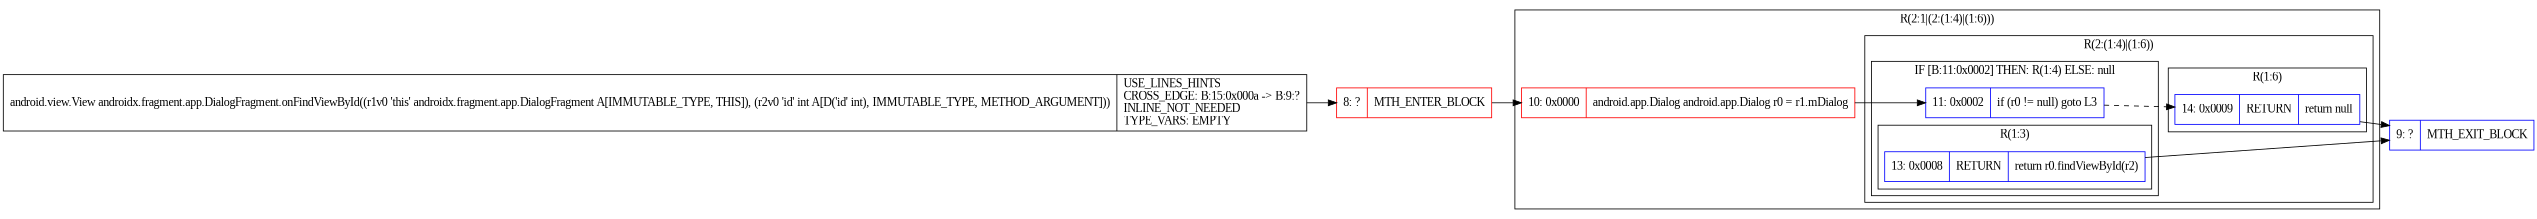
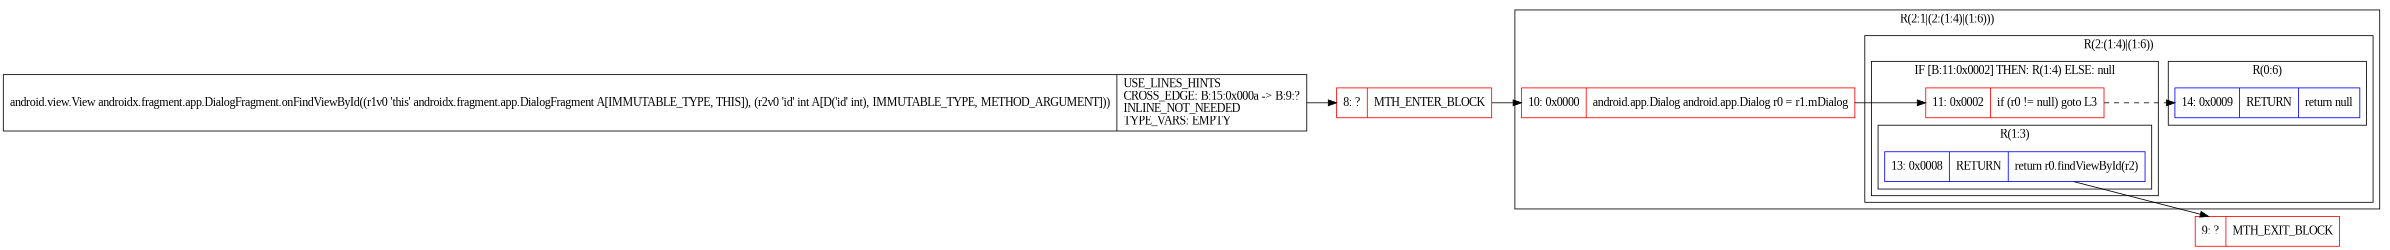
  digraph {
    fontname="Liberation Serif"
    rankdir=LR
    node [color=blue fontname="Liberation Serif" shape=record]
    edge [fontname="Liberation Serif"]
    n1 [label="{13\:\ 0x0008|RETURN\l|return r0.findViewById(r2)\l}"]
-   n2 [label="{11\:\ 0x0002|if (r0 != null) goto L3\l}"]
+   n2 [color=red label="{11\:\ 0x0002|if (r0 != null) goto L3\l}"]
    n3 [label="{14\:\ 0x0009|RETURN\l|return null\l}"]
    n4 [color=red label="{10\:\ 0x0000|android.app.Dialog android.app.Dialog r0 = r1.mDialog\l}"]
-   n5 [label="{9\:\ ?|MTH_EXIT_BLOCK\l}"]
+   n5 [color=red label="{9\:\ ?|MTH_EXIT_BLOCK\l}"]
    n6 [color=red label="{8\:\ ?|MTH_ENTER_BLOCK\l}"]
    n7 [label="{android.view.View androidx.fragment.app.DialogFragment.onFindViewById((r1v0 'this' androidx.fragment.app.DialogFragment A[IMMUTABLE_TYPE, THIS]), (r2v0 'id' int A[D('id' int), IMMUTABLE_TYPE, METHOD_ARGUMENT]))  | USE_LINES_HINTS\lCROSS_EDGE: B:15:0x000a \-\> B:9:?\lINLINE_NOT_NEEDED\lTYPE_VARS: EMPTY\l}" color=""]
    subgraph cluster_1 {
      label="R(2:1|(2:(1:4)|(1:6)))"
      n4
      subgraph cluster_2 {
        label="R(2:(1:4)|(1:6))"
        subgraph cluster_3 {
          label="IF [B:11:0x0002] THEN: R(1:4) ELSE: null"
          n2
          subgraph cluster_4 {
            label="R(1:3)"
            n1
          }
        }
        subgraph cluster_5 {
-         label="R(1:6)"
+         label="R(0:6)"
          n3
        }
      }
    }
    n1 -> n5
    n2 -> n3 [style=dashed]
-   n3 -> n5
    n4 -> n2
    n6 -> n4
    n7 -> n6
  }
